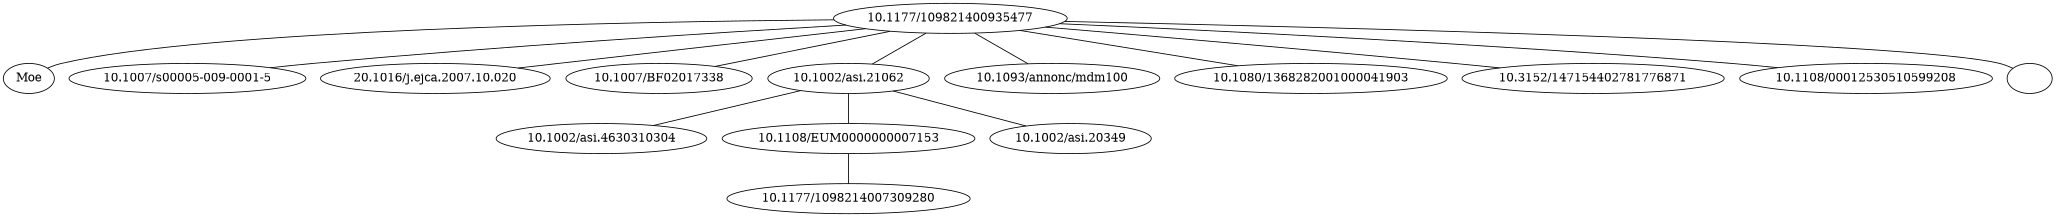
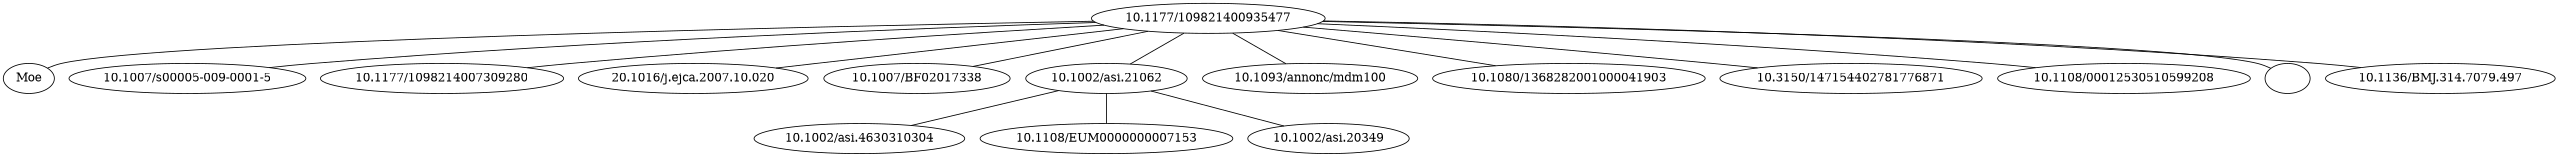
  strict graph {
    "10.1177/109821400935477"
    Moe
    "10.1007/s00005-009-0001-5"
    "10.1177/1098214007309280"
    n5 [label="20.1016/j.ejca.2007.10.020"]
    "10.1007/BF02017338"
    "10.1002/asi.21062"
    "10.1093/annonc/mdm100"
    "10.1080/1368282001000041903"
-   "10.3152/147154402781776871"
+   "10.3152/147154402781776871" [label="10.3150/147154402781776871"]
    "10.1108/00012530510599208"
    ""
+   "10.1136/BMJ.314.7079.497"
    "10.1002/asi.4630310304"
    "10.1108/EUM0000000007153"
    "10.1002/asi.20349"
    "10.1177/109821400935477" -- Moe
    "10.1177/109821400935477" -- "10.1007/s00005-009-0001-5"
-   "10.1108/EUM0000000007153" -- "10.1177/1098214007309280"
+   "10.1177/109821400935477" -- "10.1177/1098214007309280"
    "10.1177/109821400935477" -- n5
    "10.1177/109821400935477" -- "10.1007/BF02017338"
    "10.1177/109821400935477" -- "10.1002/asi.21062"
    "10.1177/109821400935477" -- "10.1093/annonc/mdm100"
    "10.1177/109821400935477" -- "10.1080/1368282001000041903"
    "10.1177/109821400935477" -- "10.3152/147154402781776871"
    "10.1177/109821400935477" -- "10.1108/00012530510599208"
    "10.1177/109821400935477" -- ""
+   "10.1177/109821400935477" -- "10.1136/BMJ.314.7079.497"
    "10.1002/asi.21062" -- "10.1002/asi.4630310304"
    "10.1002/asi.21062" -- "10.1108/EUM0000000007153"
    "10.1002/asi.21062" -- "10.1002/asi.20349"
  }
